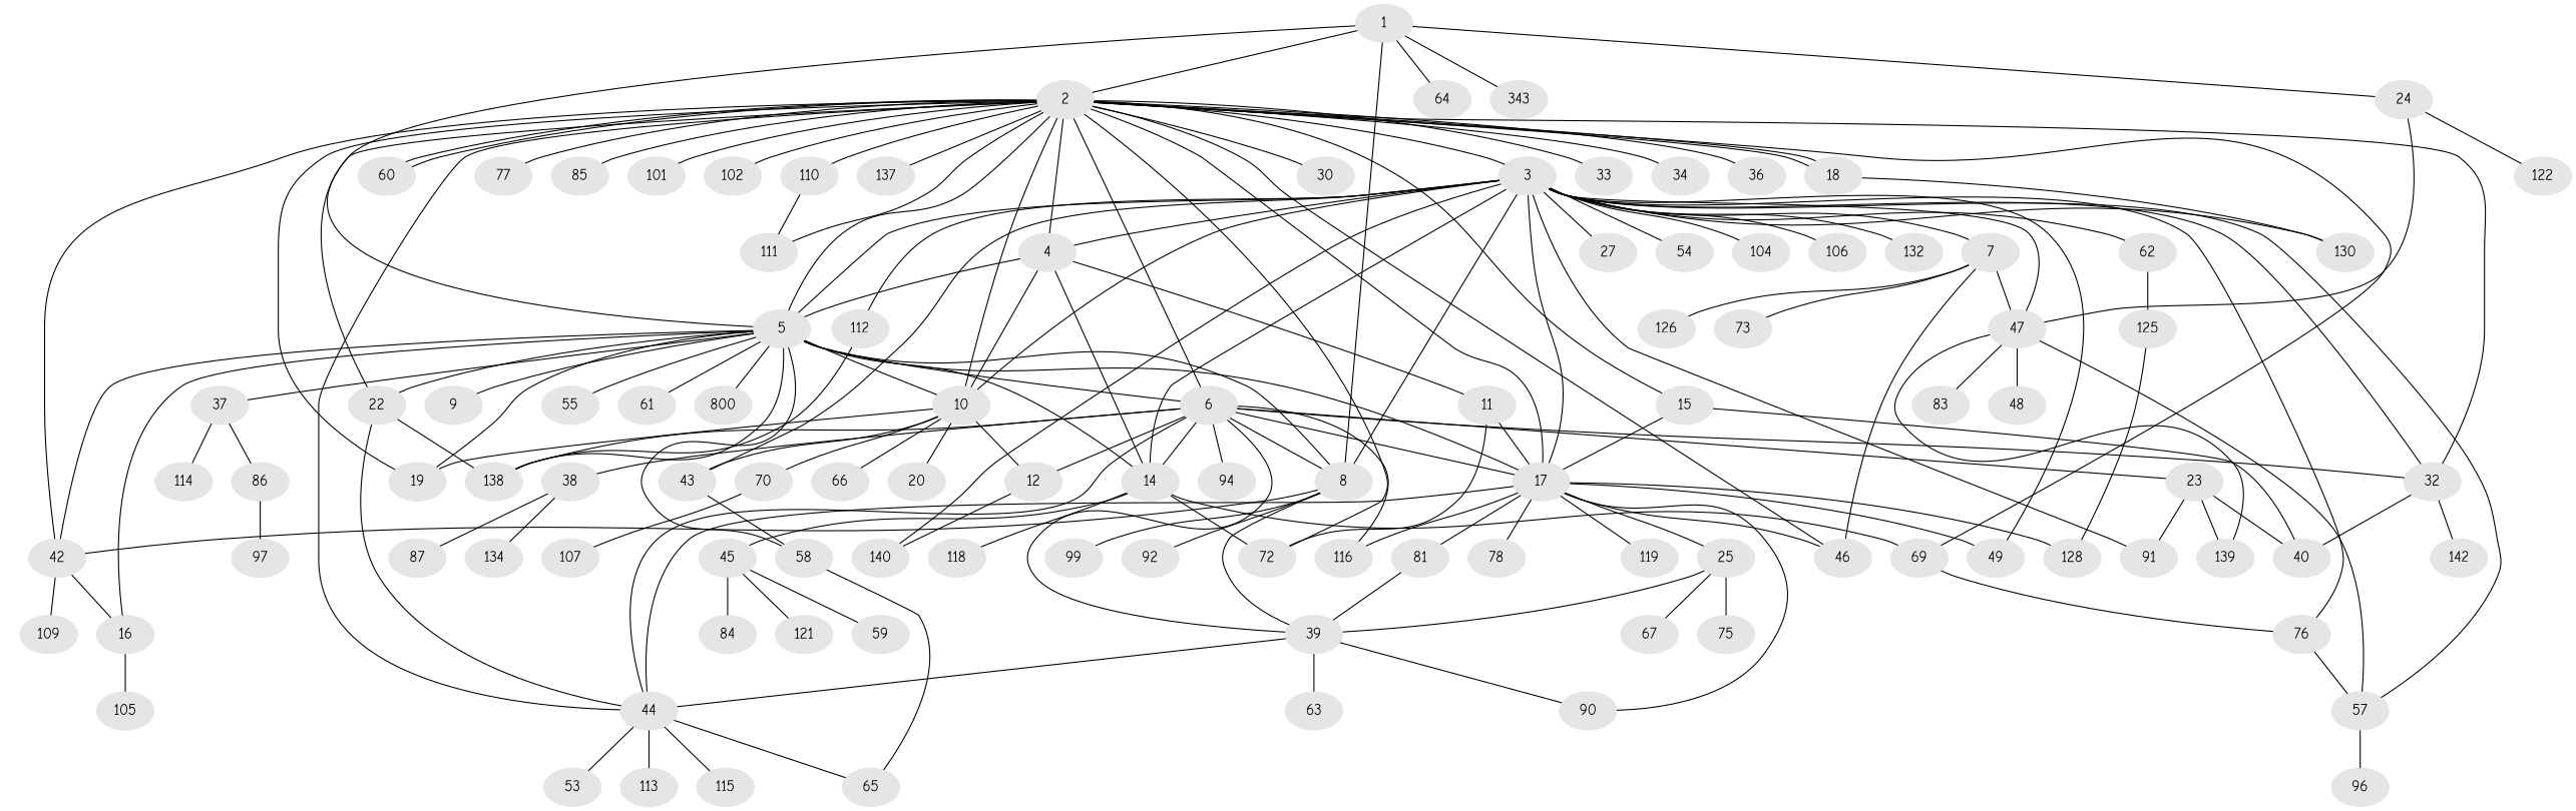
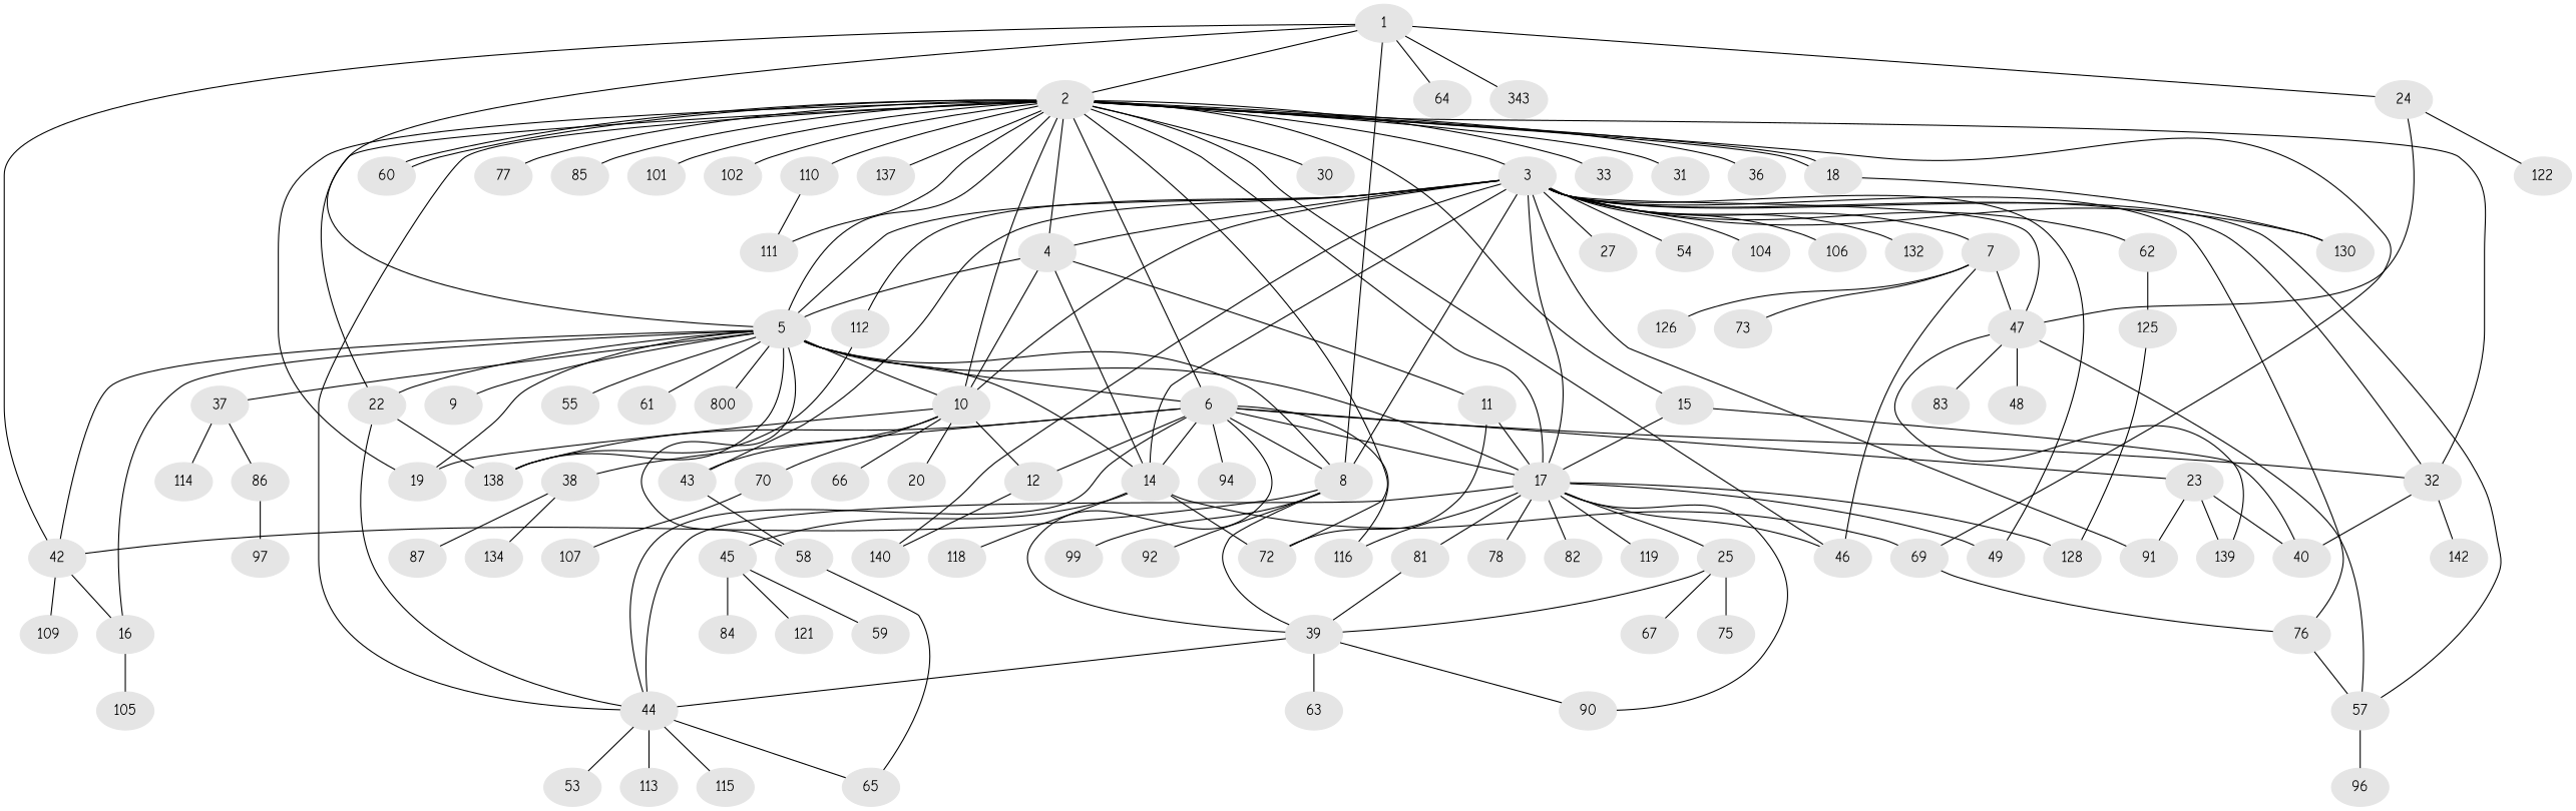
  graph {
    fontname="Comic Neue"
    node [color=gray90 fontname="Comic Neue" style=filled]
    edge [fontname="Comic Neue"]
    1 [super="+124"]
    2 [super="+93"]
    5 [super="+68"]
    8 [super="+13"]
    24 [super="+131"]
    64
    n7 [label=343]
    3 [super="+135"]
    4 [super="+50"]
    6 [super="+26"]
    10 [super="+21"]
    15
    17 [super="+29"]
    18
    19 [super="+133"]
    22 [super="+117"]
    30 [super="+123"]
    32 [super="+98"]
    33
-   34
+   34 [label=31]
    36
    42 [super="+56"]
    44 [super="+80"]
    46 [super="+136"]
    60
    69 [super="+88"]
    72
    77
    85
    101
    102
    110
    111 [super="+120"]
    137
    14 [super="+95"]
    9 [super="+28"]
    16
    37 [super="+89"]
    55
    58 [super="+103"]
    61
    n42 [label=800]
    138
    39 [super="+51"]
    92
    99 [super="+144"]
    47 [super="+91"]
    122
    7 [super="+127"]
    27
    43
    49 [super="+74"]
    54
    57 [super="+79"]
    62
    n56 [label=91]
    76
    104
    106
    112 [super="+129"]
    130 [super="+141"]
    132
    140
    11 [super="+31"]
    12
    23 [super="+41"]
    38
    94
    116
    20
    66
    70
    40
    25 [super="+35"]
    78 [super="+108"]
    81
+   82
    90
    119
    128
    142
    109
    53
    65
    113
    115
    73
    126
    45 [super="+52"]
    118
    139
    48
    83
    96
    125
    105
    86
    114
    87
    134
    63
    107
    59
    84
    121
    67
    75
    97
    1 -- 2
    1 -- 5
    1 -- 8
    1 -- 24
    1 -- 64
    1 -- n7
    2 -- 5
    2 -- 3
    2 -- 4
    2 -- 6
    2 -- 10
    2 -- 15
    2 -- 17
    2 -- 18
    2 -- 18
    2 -- 19
    2 -- 22
    2 -- 30
    2 -- 32
    2 -- 33
    2 -- 34
    2 -- 36
-   2 -- 42
+   1 -- 42
    2 -- 44
    2 -- 46
    2 -- 60
    2 -- 60
    2 -- 69
    2 -- 72
    2 -- 77
    2 -- 85
    2 -- 101
    2 -- 102
    2 -- 110
    2 -- 111
    2 -- 137
    5 -- 8
    5 -- 6
    5 -- 10
    5 -- 17 [weight=2]
    5 -- 19
    5 -- 22
    5 -- 42
    5 -- 14
    5 -- 9
    5 -- 16
    5 -- 37
    5 -- 55
    5 -- 58
    5 -- 61
    5 -- n42
    5 -- 138
    8 -- 42
    8 -- 39
    8 -- 92
    8 -- 99
    24 -- 47
    24 -- 122
    3 -- 5
    3 -- 8
    3 -- 4
    3 -- 10
    3 -- 17
    3 -- 32
    3 -- 14 [weight=2]
    3 -- 47
    3 -- 7
    3 -- 27
    3 -- 43
    3 -- 49
    3 -- 54
    3 -- 57
    3 -- 62
    3 -- n56
    3 -- 76
    3 -- 104
    3 -- 106
    3 -- 112
    3 -- 130
    3 -- 132
    3 -- 140
    4 -- 5
    4 -- 10
    4 -- 14
    4 -- 11
    6 -- 8
    6 -- 17
    6 -- 32
    6 -- 44
    6 -- 14
    6 -- 138
    6 -- 39
    6 -- 12
    6 -- 23
    6 -- 38
    6 -- 94
    6 -- 116
    10 -- 19
    10 -- 43
    10 -- 12
    10 -- 20
    10 -- 66
    10 -- 70
    15 -- 17
    15 -- 40
    17 -- 44
    17 -- 46
    17 -- 49
    17 -- 116
    17 -- 25
    17 -- 78
    17 -- 81
+   17 -- 82
    17 -- 90
    17 -- 119
    17 -- 128
    18 -- 130
    22 -- 44
    22 -- 138
    32 -- 40
    32 -- 142
    42 -- 16
    42 -- 109
    44 -- 53
    44 -- 65
    44 -- 113
    44 -- 115
    69 -- 76
    110 -- 111
    14 -- 69
    14 -- 72
    14 -- 45
    14 -- 118
    16 -- 105
    37 -- 86
    37 -- 114
    58 -- 65
    39 -- 44
    39 -- 90
    39 -- 63
    47 -- 57
    47 -- 139
    47 -- 48
    47 -- 83
    7 -- 46
    7 -- 47
    7 -- 73
    7 -- 126
    43 -- 58
    57 -- 96
    62 -- 125
    76 -- 57
    112 -- 138
    11 -- 17
    11 -- 72
    12 -- 140
    23 -- n56
    23 -- 40
    23 -- 139
    38 -- 87
    38 -- 134
    70 -- 107
    25 -- 39
    25 -- 67
    25 -- 75
    81 -- 39
    45 -- 59
    45 -- 84
    45 -- 121
    125 -- 128
    86 -- 97
  }
